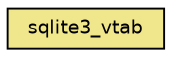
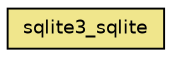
  digraph {
    rankdir=TB
    fontname="DejaVu Sans"
-   n1 [color=black fillcolor=khaki fontname="DejaVu Sans" fontsize=10 height=0.2 label=sqlite3_vtab shape=record style=filled width=0.4]
+   n1 [color=black fillcolor=khaki fontname="DejaVu Sans" fontsize=10 height=0.2 label=sqlite3_sqlite shape=record style=filled width=0.4]
  }
